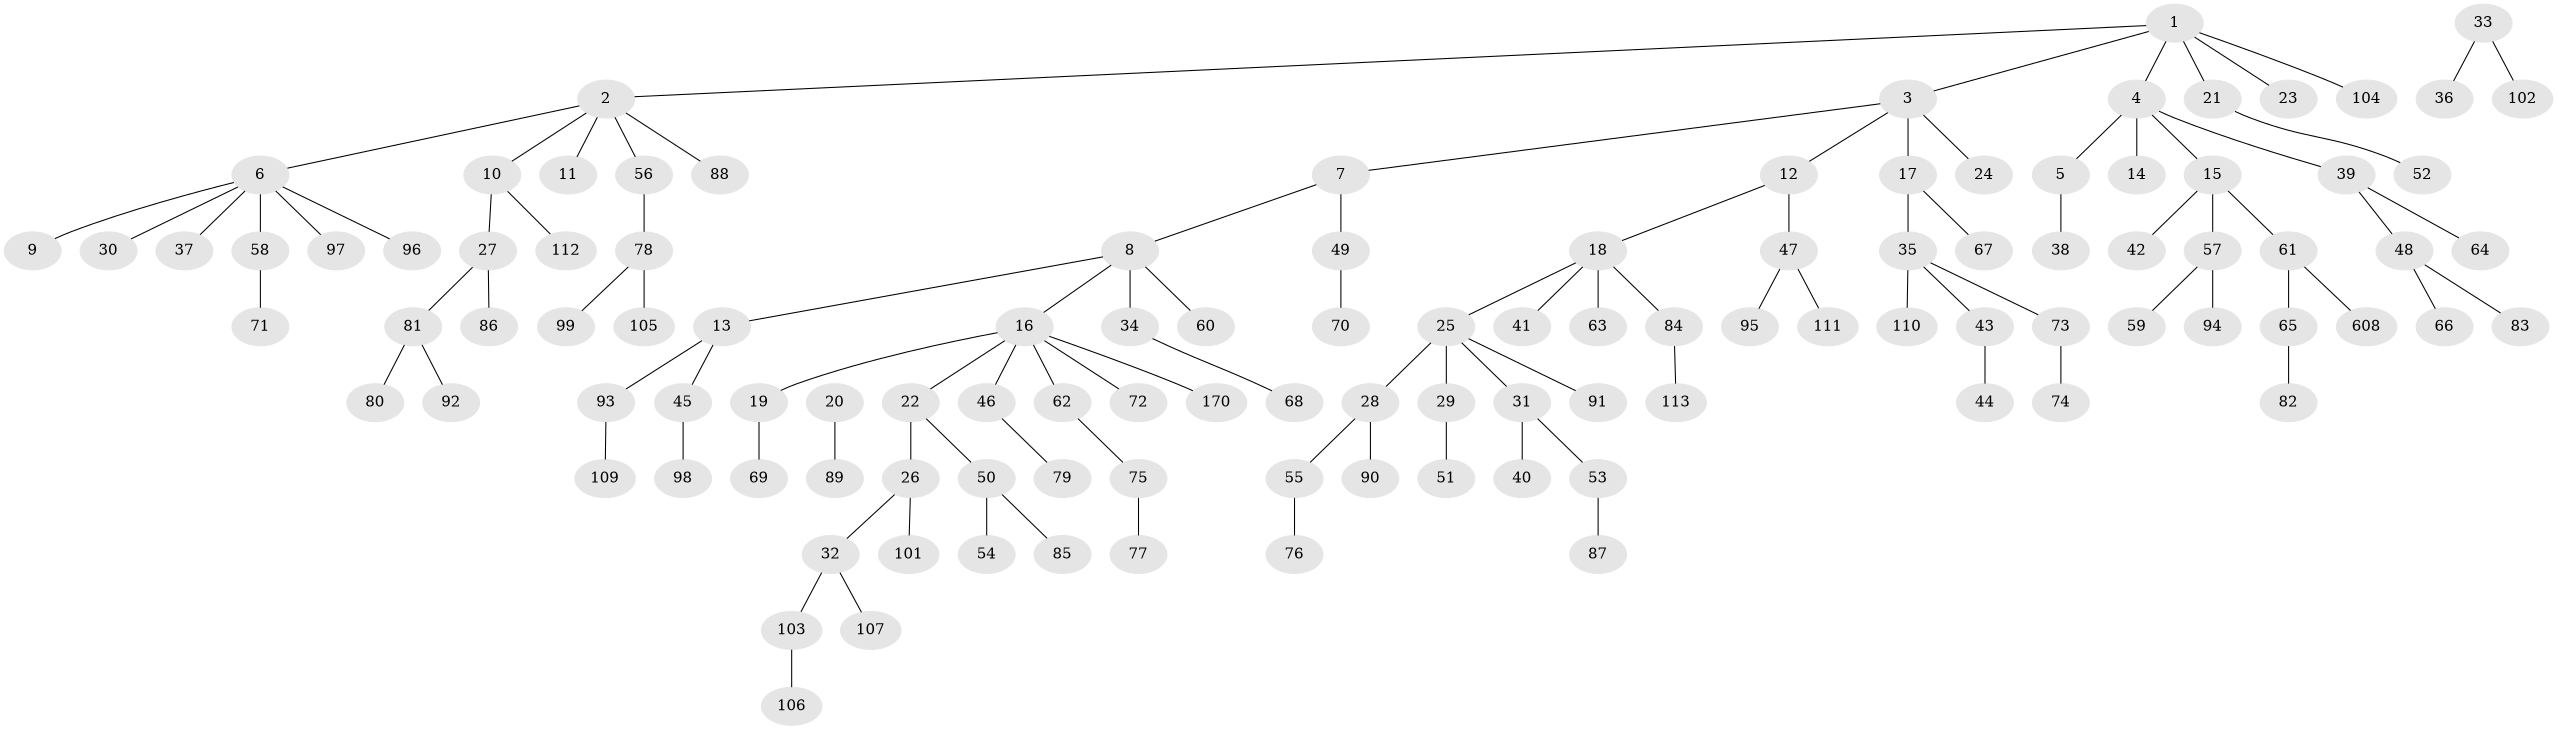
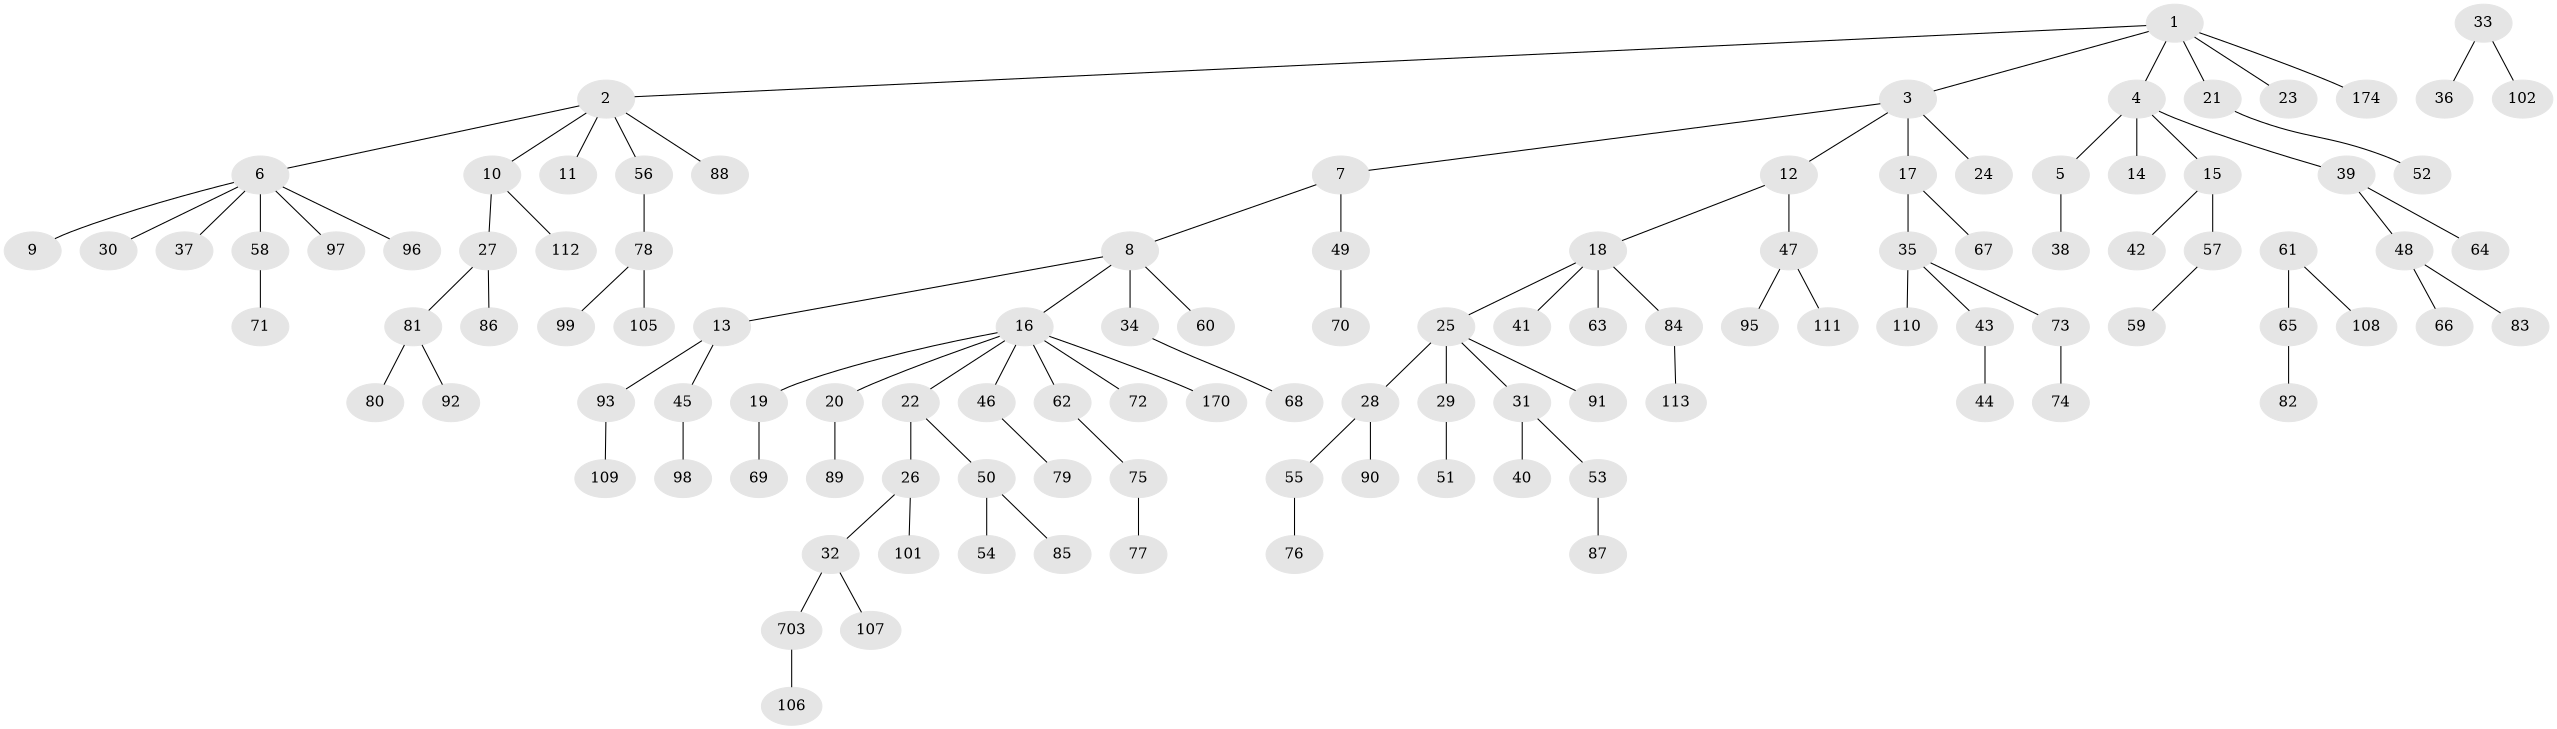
  graph {
    node [color=gray90 style=filled]
    1
    2
    3
    4
    21
    23
-   104
+   104 [label=174]
    6
    10
    11
    56
    88
    7
    12
    17
    24
    5
    14
    15
    39
    52
    9
    30
    37
    58
    97
    96
    27
    112
    78
    8
    49
    18
    47
    35
    67
    38
    42
    57
    61
    48
    64
    71
    13
    16
    34
    60
    70
    93
    45
    19
    20
    22
    46
    62
    72
    n57 [label=170]
    68
    81
    86
    25
    41
    63
    84
    95
    111
    109
    59
-   94
    65
-   108 [label=608]
+   108
    69
    89
    26
    50
    98
    79
    75
    110
    43
    73
    28
    29
    31
    91
    113
    32
    101
    54
    85
    55
    90
    51
    40
    53
-   103
+   103 [label=703]
    107
    33
    36
    102
    80
    92
    76
    87
    106
    44
    74
    66
    83
    99
    105
    82
    77
    1 -- 2
    1 -- 3
    1 -- 4
    1 -- 21
    1 -- 23
    1 -- 104
    2 -- 6
    2 -- 10
    2 -- 11
    2 -- 56
    2 -- 88
    3 -- 7
    3 -- 12
    3 -- 17
    3 -- 24
    4 -- 5
    4 -- 14
    4 -- 15
    4 -- 39
    21 -- 52
    6 -- 9
    6 -- 30
    6 -- 37
    6 -- 58
    6 -- 97
    6 -- 96
    10 -- 27
    10 -- 112
    56 -- 78
    7 -- 8
    7 -- 49
    12 -- 18
    12 -- 47
    17 -- 35
    17 -- 67
    5 -- 38
    15 -- 42
    15 -- 57
-   15 -- 61
    39 -- 48
    39 -- 64
    58 -- 71
    27 -- 81
    27 -- 86
    78 -- 99
    78 -- 105
    8 -- 13
    8 -- 16
    8 -- 34
    8 -- 60
    49 -- 70
    18 -- 25
    18 -- 41
    18 -- 63
    18 -- 84
    47 -- 95
    47 -- 111
    35 -- 110
    35 -- 43
    35 -- 73
    57 -- 59
-   57 -- 94
    61 -- 65
    61 -- 108
    48 -- 66
    48 -- 83
    13 -- 93
    13 -- 45
    16 -- 19
+   16 -- 20
    16 -- 22
    16 -- 46
    16 -- 62
    16 -- 72
    16 -- n57
    34 -- 68
    93 -- 109
    45 -- 98
    19 -- 69
    20 -- 89
    22 -- 26
    22 -- 50
    46 -- 79
    62 -- 75
    81 -- 80
    81 -- 92
    25 -- 28
    25 -- 29
    25 -- 31
    25 -- 91
    84 -- 113
    65 -- 82
    26 -- 32
    26 -- 101
    50 -- 54
    50 -- 85
    75 -- 77
    43 -- 44
    73 -- 74
    28 -- 55
    28 -- 90
    29 -- 51
    31 -- 40
    31 -- 53
    32 -- 103
    32 -- 107
    55 -- 76
    53 -- 87
    103 -- 106
    33 -- 36
    33 -- 102
  }
